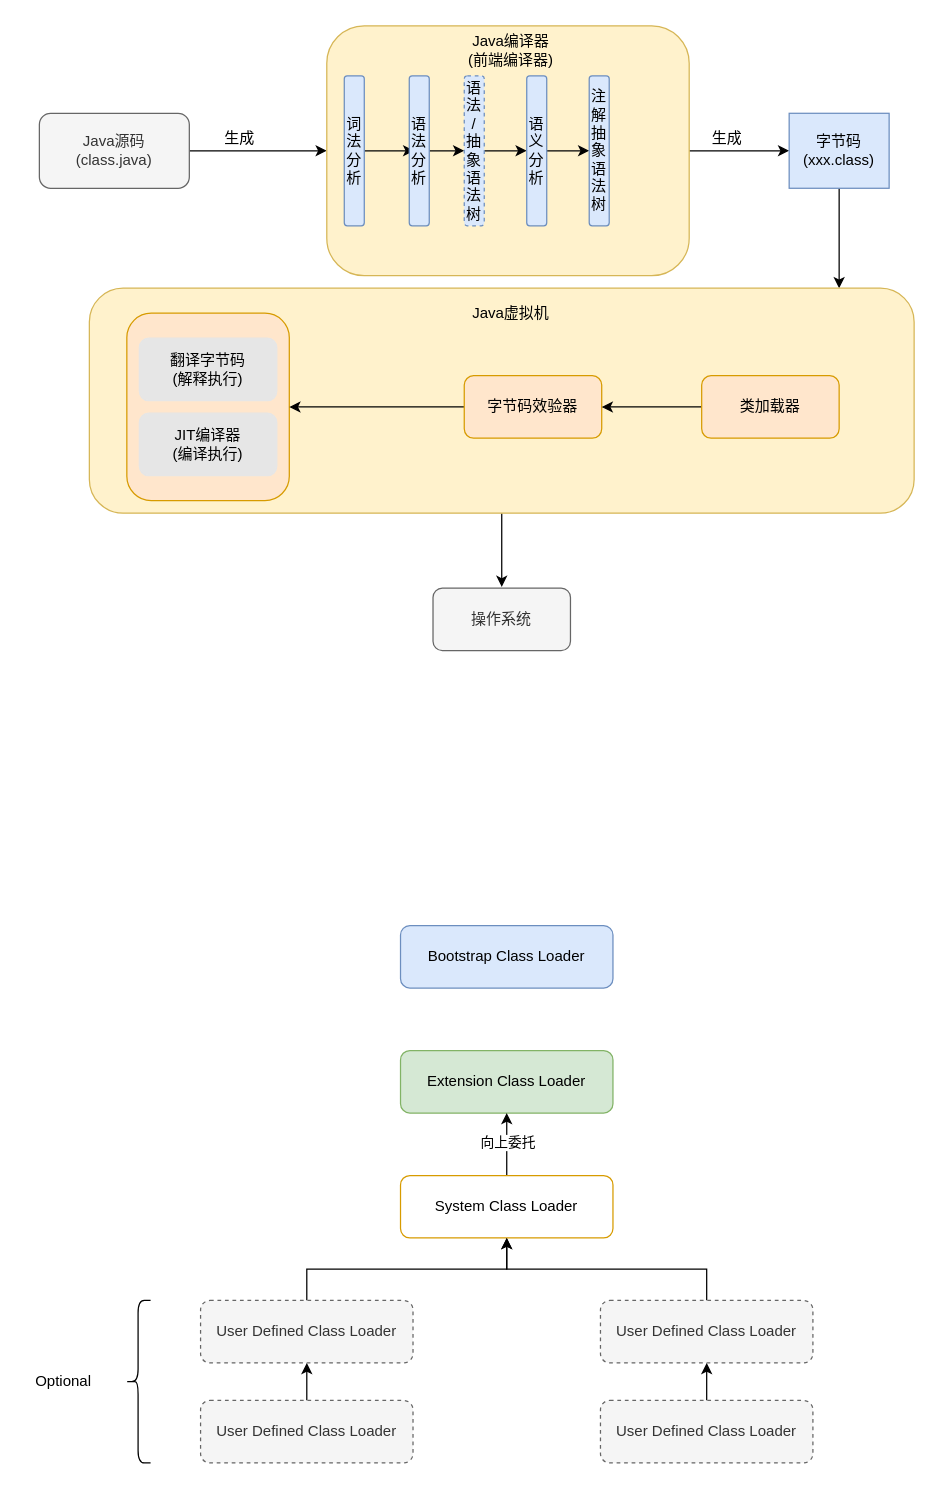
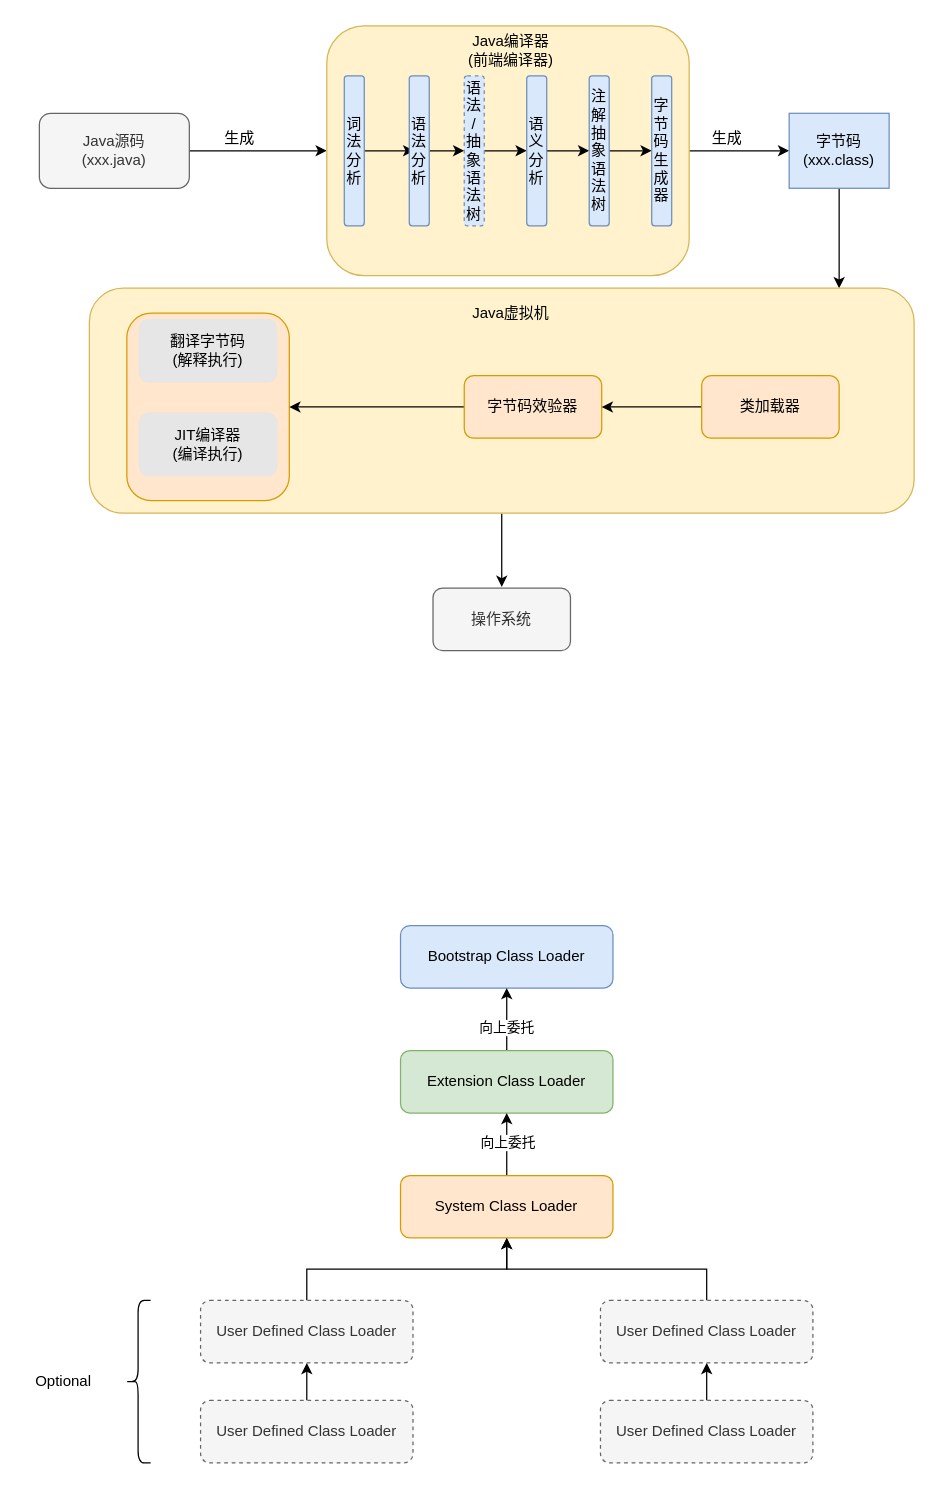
  <mxCell id="0" />
  <mxCell id="1" parent="0" />
  <mxCell id="2" value="" style="edgeStyle=orthogonalEdgeStyle;rounded=0;orthogonalLoop=1;jettySize=auto;html=1;" parent="1" source="3" target="5" edge="1"><mxGeometry relative="1" as="geometry" /></mxCell>
- <mxCell id="3" value="Java源码&lt;br&gt;(class.java)" style="rounded=1;whiteSpace=wrap;html=1;fillColor=#f5f5f5;strokeColor=#666666;fontColor=#333333;" parent="1" vertex="1"><mxGeometry x="31" y="90" width="120" height="60" as="geometry" /></mxCell>
+ <mxCell id="3" value="Java源码&lt;br&gt;(xxx.java)" style="rounded=1;whiteSpace=wrap;html=1;fillColor=#f5f5f5;strokeColor=#666666;fontColor=#333333;" parent="1" vertex="1"><mxGeometry x="31" y="90" width="120" height="60" as="geometry" /></mxCell>
  <mxCell id="4" value="" style="edgeStyle=orthogonalEdgeStyle;rounded=0;orthogonalLoop=1;jettySize=auto;html=1;" parent="1" source="5" target="20" edge="1"><mxGeometry relative="1" as="geometry" /></mxCell>
  <mxCell id="5" value="" style="whiteSpace=wrap;html=1;rounded=1;fillColor=#fff2cc;strokeColor=#d6b656;" parent="1" vertex="1"><mxGeometry x="261" y="20" width="290" height="200" as="geometry" /></mxCell>
  <mxCell id="6" value="生成" style="text;html=1;align=center;verticalAlign=middle;resizable=0;points=[];autosize=1;" parent="1" vertex="1"><mxGeometry x="171" y="100" width="40" height="20" as="geometry" /></mxCell>
  <mxCell id="7" value="" style="edgeStyle=orthogonalEdgeStyle;rounded=0;orthogonalLoop=1;jettySize=auto;html=1;" parent="1" source="8" edge="1"><mxGeometry relative="1" as="geometry"><mxPoint x="331" y="120" as="targetPoint" /></mxGeometry></mxCell>
  <mxCell id="8" value="词法分析" style="rounded=1;whiteSpace=wrap;html=1;fillColor=#dae8fc;strokeColor=#6c8ebf;" parent="1" vertex="1"><mxGeometry x="275" y="60" width="16" height="120" as="geometry" /></mxCell>
  <mxCell id="9" value="" style="edgeStyle=orthogonalEdgeStyle;rounded=0;orthogonalLoop=1;jettySize=auto;html=1;" parent="1" source="10" target="12" edge="1"><mxGeometry relative="1" as="geometry" /></mxCell>
  <mxCell id="10" value="语法分析" style="rounded=1;whiteSpace=wrap;html=1;fillColor=#dae8fc;strokeColor=#6c8ebf;" parent="1" vertex="1"><mxGeometry x="327" y="60" width="16" height="120" as="geometry" /></mxCell>
  <mxCell id="11" value="" style="edgeStyle=orthogonalEdgeStyle;rounded=0;orthogonalLoop=1;jettySize=auto;html=1;" parent="1" source="12" target="14" edge="1"><mxGeometry relative="1" as="geometry" /></mxCell>
  <mxCell id="12" value="语法&lt;br&gt;/抽象语法树" style="rounded=1;whiteSpace=wrap;html=1;fillColor=#dae8fc;strokeColor=#6c8ebf;dashed=1;" parent="1" vertex="1"><mxGeometry x="371" y="60" width="16" height="120" as="geometry" /></mxCell>
  <mxCell id="13" value="" style="edgeStyle=orthogonalEdgeStyle;rounded=0;orthogonalLoop=1;jettySize=auto;html=1;" parent="1" source="14" target="16" edge="1"><mxGeometry relative="1" as="geometry" /></mxCell>
  <mxCell id="14" value="语义分析" style="rounded=1;whiteSpace=wrap;html=1;fillColor=#dae8fc;strokeColor=#6c8ebf;" parent="1" vertex="1"><mxGeometry x="421" y="60" width="16" height="120" as="geometry" /></mxCell>
+ <mxCell id="15" value="" style="edgeStyle=orthogonalEdgeStyle;rounded=0;orthogonalLoop=1;jettySize=auto;html=1;" parent="1" source="16" target="17" edge="1"><mxGeometry relative="1" as="geometry" /></mxCell>
  <mxCell id="16" value="注解抽象语法树" style="rounded=1;whiteSpace=wrap;html=1;fillColor=#dae8fc;strokeColor=#6c8ebf;" parent="1" vertex="1"><mxGeometry x="471" y="60" width="16" height="120" as="geometry" /></mxCell>
+ <mxCell id="17" value="字节码生成器" style="rounded=1;whiteSpace=wrap;html=1;fillColor=#dae8fc;strokeColor=#6c8ebf;" parent="1" vertex="1"><mxGeometry x="521" y="60" width="16" height="120" as="geometry" /></mxCell>
  <mxCell id="18" value="Java编译器&lt;br&gt;(前端编译器)" style="text;html=1;strokeColor=none;fillColor=none;align=center;verticalAlign=middle;whiteSpace=wrap;rounded=0;" parent="1" vertex="1"><mxGeometry x="371" y="30" width="75" height="20" as="geometry" /></mxCell>
  <mxCell id="19" value="" style="edgeStyle=orthogonalEdgeStyle;rounded=0;orthogonalLoop=1;jettySize=auto;html=1;" parent="1" source="20" target="23" edge="1"><mxGeometry relative="1" as="geometry"><Array as="points"><mxPoint x="671" y="220" /><mxPoint x="671" y="220" /></Array></mxGeometry></mxCell>
  <mxCell id="20" value="字节码&lt;br&gt;(xxx.class)" style="whiteSpace=wrap;html=1;fillColor=#dae8fc;strokeColor=#6c8ebf;rounded=0;" parent="1" vertex="1"><mxGeometry x="631" y="90" width="80" height="60" as="geometry" /></mxCell>
  <mxCell id="21" value="生成" style="text;html=1;align=center;verticalAlign=middle;resizable=0;points=[];autosize=1;" parent="1" vertex="1"><mxGeometry x="561" y="100" width="40" height="20" as="geometry" /></mxCell>
  <mxCell id="22" style="edgeStyle=orthogonalEdgeStyle;rounded=0;orthogonalLoop=1;jettySize=auto;html=1;" parent="1" source="23" edge="1"><mxGeometry relative="1" as="geometry"><mxPoint x="401" y="469" as="targetPoint" /><Array as="points" /></mxGeometry></mxCell>
  <mxCell id="23" value="" style="whiteSpace=wrap;html=1;rounded=1;fillColor=#fff2cc;strokeColor=#d6b656;" parent="1" vertex="1"><mxGeometry x="71" y="230" width="660" height="180" as="geometry" /></mxCell>
  <mxCell id="24" value="" style="rounded=1;whiteSpace=wrap;html=1;fillColor=#ffe6cc;strokeColor=#d79b00;" parent="1" vertex="1"><mxGeometry x="101" y="250" width="130" height="150" as="geometry" /></mxCell>
- <mxCell id="25" value="翻译字节码&lt;br&gt;(解释执行)" style="rounded=1;whiteSpace=wrap;html=1;strokeColor=#E6E6E6;fillColor=#E6E6E6;" parent="1" vertex="1"><mxGeometry x="111" y="270" width="110" height="50" as="geometry" /></mxCell>
+ <mxCell id="25" value="翻译字节码&lt;br&gt;(解释执行)" style="rounded=1;whiteSpace=wrap;html=1;strokeColor=#E6E6E6;fillColor=#E6E6E6;" parent="1" vertex="1"><mxGeometry x="111" y="255" width="110" height="50" as="geometry" /></mxCell>
  <mxCell id="26" value="JIT编译器&lt;br&gt;(编译执行)" style="rounded=1;whiteSpace=wrap;html=1;fillColor=#E6E6E6;strokeColor=#E6E6E6;" parent="1" vertex="1"><mxGeometry x="111" y="330" width="110" height="50" as="geometry" /></mxCell>
  <mxCell id="27" value="" style="edgeStyle=orthogonalEdgeStyle;rounded=0;orthogonalLoop=1;jettySize=auto;html=1;" parent="1" source="28" target="24" edge="1"><mxGeometry relative="1" as="geometry" /></mxCell>
  <mxCell id="28" value="字节码效验器" style="rounded=1;whiteSpace=wrap;html=1;fillColor=#ffe6cc;strokeColor=#d79b00;" parent="1" vertex="1"><mxGeometry x="371" y="300" width="110" height="50" as="geometry" /></mxCell>
  <mxCell id="29" value="" style="edgeStyle=orthogonalEdgeStyle;rounded=0;orthogonalLoop=1;jettySize=auto;html=1;" parent="1" source="30" target="28" edge="1"><mxGeometry relative="1" as="geometry" /></mxCell>
  <mxCell id="30" value="类加载器" style="rounded=1;whiteSpace=wrap;html=1;fillColor=#ffe6cc;strokeColor=#d79b00;" parent="1" vertex="1"><mxGeometry x="561" y="300" width="110" height="50" as="geometry" /></mxCell>
  <mxCell id="31" value="操作系统" style="rounded=1;whiteSpace=wrap;html=1;fillColor=#f5f5f5;strokeColor=#666666;fontColor=#333333;" parent="1" vertex="1"><mxGeometry x="346" y="470" width="110" height="50" as="geometry" /></mxCell>
  <mxCell id="32" value="Java虚拟机" style="text;html=1;strokeColor=none;fillColor=none;align=center;verticalAlign=middle;whiteSpace=wrap;rounded=0;" parent="1" vertex="1"><mxGeometry x="371" y="240" width="75" height="20" as="geometry" /></mxCell>
  <mxCell id="33" value="Bootstrap Class Loader" style="rounded=1;whiteSpace=wrap;html=1;fillColor=#dae8fc;strokeColor=#6c8ebf;" parent="1" vertex="1"><mxGeometry x="320" y="740" width="170" height="50" as="geometry" /></mxCell>
+ <mxCell id="34" style="edgeStyle=orthogonalEdgeStyle;rounded=0;orthogonalLoop=1;jettySize=auto;html=1;exitX=0.5;exitY=0;exitDx=0;exitDy=0;entryX=0.5;entryY=1;entryDx=0;entryDy=0;" parent="1" source="36" target="33" edge="1"><mxGeometry relative="1" as="geometry" /></mxCell>
+ <mxCell id="35" value="向上委托" style="edgeLabel;html=1;align=center;verticalAlign=middle;resizable=0;points=[];" parent="34" vertex="1" connectable="0"><mxGeometry x="-0.24" y="1" relative="1" as="geometry"><mxPoint as="offset" /></mxGeometry></mxCell>
  <mxCell id="36" value="Extension Class Loader" style="rounded=1;whiteSpace=wrap;html=1;fillColor=#d5e8d4;strokeColor=#82b366;" parent="1" vertex="1"><mxGeometry x="320" y="840" width="170" height="50" as="geometry" /></mxCell>
  <mxCell id="37" style="edgeStyle=orthogonalEdgeStyle;rounded=0;orthogonalLoop=1;jettySize=auto;html=1;exitX=0.5;exitY=0;exitDx=0;exitDy=0;entryX=0.5;entryY=1;entryDx=0;entryDy=0;" parent="1" source="39" target="36" edge="1"><mxGeometry relative="1" as="geometry" /></mxCell>
  <mxCell id="38" value="向上委托" style="edgeLabel;html=1;align=center;verticalAlign=middle;resizable=0;points=[];" parent="37" vertex="1" connectable="0"><mxGeometry x="0.08" relative="1" as="geometry"><mxPoint as="offset" /></mxGeometry></mxCell>
- <mxCell id="39" value="System Class Loader" style="rounded=1;whiteSpace=wrap;html=1;fillColor=#ffffff;strokeColor=#d79b00;" parent="1" vertex="1"><mxGeometry x="320" y="940" width="170" height="50" as="geometry" /></mxCell>
+ <mxCell id="39" value="System Class Loader" style="rounded=1;whiteSpace=wrap;html=1;fillColor=#ffe6cc;strokeColor=#d79b00;" parent="1" vertex="1"><mxGeometry x="320" y="940" width="170" height="50" as="geometry" /></mxCell>
  <mxCell id="40" style="edgeStyle=orthogonalEdgeStyle;rounded=0;orthogonalLoop=1;jettySize=auto;html=1;exitX=0.5;exitY=0;exitDx=0;exitDy=0;entryX=0.5;entryY=1;entryDx=0;entryDy=0;" parent="1" source="41" target="39" edge="1"><mxGeometry relative="1" as="geometry" /></mxCell>
  <mxCell id="41" value="User Defined Class Loader" style="rounded=1;whiteSpace=wrap;html=1;dashed=1;fillColor=#f5f5f5;strokeColor=#666666;fontColor=#333333;" parent="1" vertex="1"><mxGeometry x="160" y="1040" width="170" height="50" as="geometry" /></mxCell>
  <mxCell id="42" style="edgeStyle=orthogonalEdgeStyle;rounded=0;orthogonalLoop=1;jettySize=auto;html=1;exitX=0.5;exitY=0;exitDx=0;exitDy=0;entryX=0.5;entryY=1;entryDx=0;entryDy=0;" parent="1" source="43" target="39" edge="1"><mxGeometry relative="1" as="geometry" /></mxCell>
  <mxCell id="43" value="User Defined Class Loader" style="rounded=1;whiteSpace=wrap;html=1;dashed=1;fillColor=#f5f5f5;strokeColor=#666666;fontColor=#333333;" parent="1" vertex="1"><mxGeometry x="480" y="1040" width="170" height="50" as="geometry" /></mxCell>
  <mxCell id="44" style="edgeStyle=orthogonalEdgeStyle;rounded=0;orthogonalLoop=1;jettySize=auto;html=1;exitX=0.5;exitY=0;exitDx=0;exitDy=0;entryX=0.5;entryY=1;entryDx=0;entryDy=0;" parent="1" source="45" target="41" edge="1"><mxGeometry relative="1" as="geometry" /></mxCell>
  <mxCell id="45" value="User Defined Class Loader" style="rounded=1;whiteSpace=wrap;html=1;dashed=1;fillColor=#f5f5f5;strokeColor=#666666;fontColor=#333333;" parent="1" vertex="1"><mxGeometry x="160" y="1120" width="170" height="50" as="geometry" /></mxCell>
  <mxCell id="46" style="edgeStyle=orthogonalEdgeStyle;rounded=0;orthogonalLoop=1;jettySize=auto;html=1;exitX=0.5;exitY=0;exitDx=0;exitDy=0;entryX=0.5;entryY=1;entryDx=0;entryDy=0;" parent="1" source="47" target="43" edge="1"><mxGeometry relative="1" as="geometry" /></mxCell>
  <mxCell id="47" value="User Defined Class Loader" style="rounded=1;whiteSpace=wrap;html=1;dashed=1;fillColor=#f5f5f5;strokeColor=#666666;fontColor=#333333;" parent="1" vertex="1"><mxGeometry x="480" y="1120" width="170" height="50" as="geometry" /></mxCell>
  <mxCell id="48" value="Optional" style="text;html=1;align=center;verticalAlign=middle;resizable=0;points=[];autosize=1;" parent="1" vertex="1"><mxGeometry x="20" y="1095" width="60" height="20" as="geometry" /></mxCell>
  <mxCell id="49" value="" style="shape=curlyBracket;whiteSpace=wrap;html=1;rounded=1;strokeColor=#000000;fillColor=none;" vertex="1" parent="1"><mxGeometry x="100" y="1040" width="20" height="130" as="geometry" /></mxCell>
